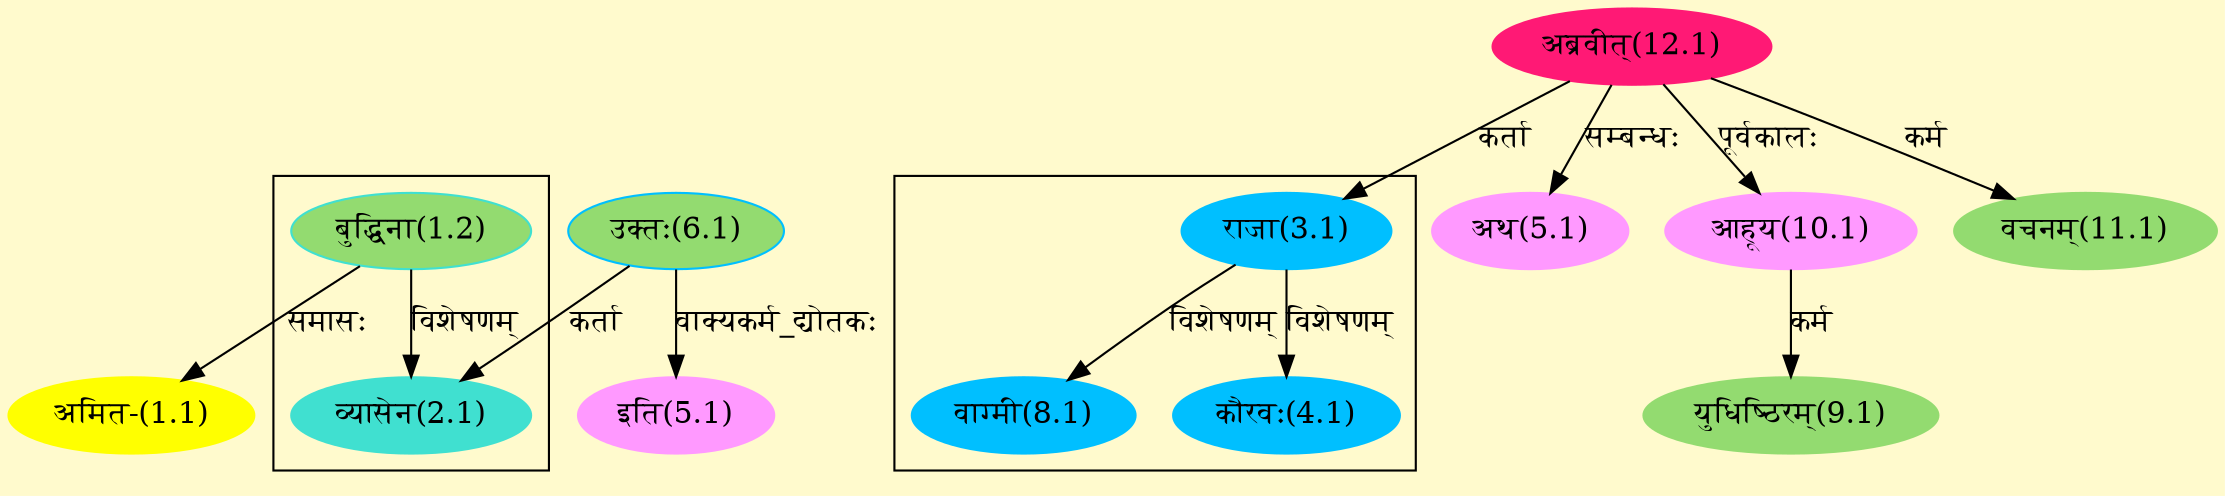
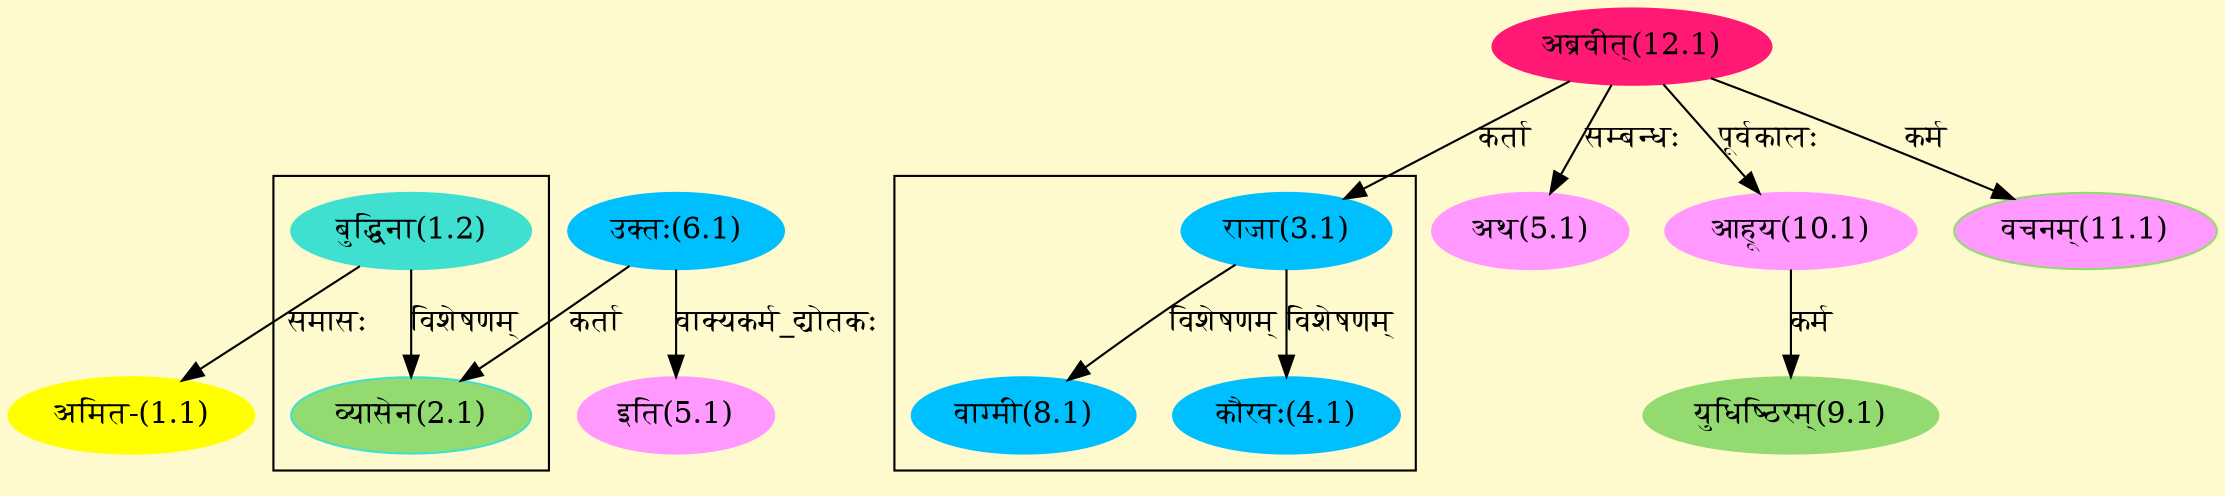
  digraph {
    bgcolor=lemonchiffon1
    compound=true
    rankdir=BT
    node [color="#00BFFF" style=filled]
    edge [dir=back]
-   n1 [color="#40E0D0" label="बुद्धिना(1.2)" fillcolor="#93DB70"]
-   n2 [color="#40E0D0" label="व्यासेन(2.1)"]
+   n1 [color="#40E0D0" label="बुद्धिना(1.2)"]
+   n2 [color="#40E0D0" label="व्यासेन(2.1)" fillcolor="#93DB70"]
    n3 [label="कौरवः(4.1)"]
    n4 [label="राजा(3.1)"]
    n5 [label="वाग्मी(8.1)"]
-   n6 [label="उक्तः(6.1)" fillcolor="#93DB70"]
+   n6 [label="उक्तः(6.1)"]
    n7 [color="#FF1975" label="अब्रवीत्(12.1)"]
    n8 [color="#FFFF00" label="अमित-(1.1)"]
    n9 [color="#FF99FF" label="इति(5.1)"]
    n10 [color="#FF99FF" label="अथ(5.1)"]
    n11 [color="#93DB70" label="युधिष्ठिरम्(9.1)"]
    n12 [color="#FF99FF" label="आहूय(10.1)"]
-   n13 [color="#93DB70" label="वचनम्(11.1)"]
+   n13 [color="#93DB70" label="वचनम्(11.1)" fillcolor="#FF99FF"]
    subgraph cluster_1 {
      n1
      n2
    }
    subgraph cluster_2 {
      n3
      n4
      n5
    }
    n2 -> n1 [label="विशेषणम्"]
    n2 -> n6 [label="कर्ता"]
    n3 -> n4 [label="विशेषणम्"]
    n4 -> n7 [label="कर्ता"]
    n5 -> n4 [label="विशेषणम्"]
    n8 -> n1 [label="समासः"]
    n9 -> n6 [label="वाक्यकर्म_द्योतकः"]
    n10 -> n7 [label="सम्बन्धः"]
    n11 -> n12 [label="कर्म"]
    n12 -> n7 [label="पूर्वकालः"]
    n13 -> n7 [label="कर्म"]
  }
